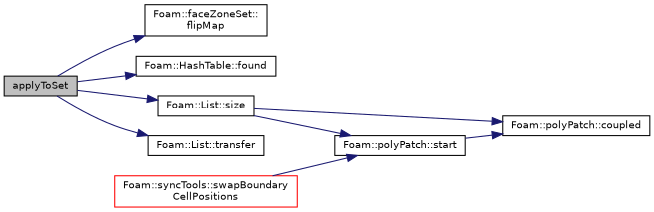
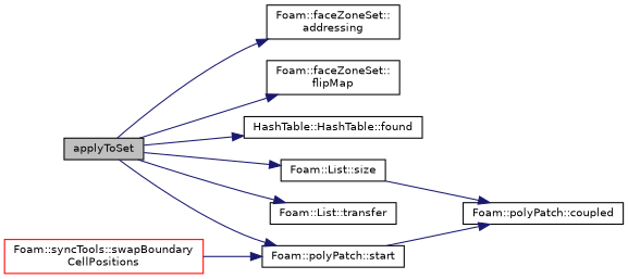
  digraph {
    rankdir=LR
    node [color=black fontname=Helvetica fontsize=10 shape=record]
    edge [color=midnightblue fontname=Helvetica fontsize=10 labelfontname=Helvetica labelfontsize=10 style=solid]
    n1 [fillcolor=grey75 fontcolor=black height=0.2 label=applyToSet style=filled width=0.4]
+   n2 [height=0.2 label="Foam::faceZoneSet::\laddressing" width=0.4]
    n3 [height=0.2 label="Foam::faceZoneSet::\lflipMap" width=0.4]
-   n4 [height=0.2 label="Foam::HashTable::found" width=0.4]
+   n4 [height=0.2 label="HashTable::HashTable::found" width=0.4]
    n5 [height=0.2 label="Foam::List::size" width=0.4]
    n6 [height=0.2 label="Foam::polyPatch::start" width=0.4]
    n7 [height=0.2 label="Foam::List::transfer" width=0.4]
    n8 [height=0.2 label="Foam::polyPatch::coupled" width=0.4]
    n9 [color=red height=0.2 label="Foam::syncTools::swapBoundary\lCellPositions" width=0.4]
+   n1 -> n2
    n1 -> n3
    n1 -> n4
    n1 -> n5
-   n5 -> n6
+   n1 -> n6
    n1 -> n7
    n5 -> n8
    n6 -> n8
    n9 -> n6
  }
